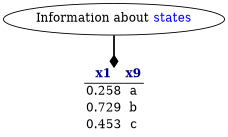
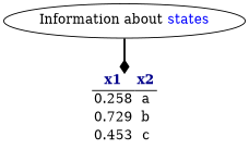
  digraph {
    n1 [label=<Information about <font color="blue">states</font>> shape=oval]
-   n2 [label=<<table border="0" cellborder="0" cellspacing="0"><tr><td><font color="darkblue"><b>x1</b></font></td><td><font color="darkblue"><b>x9</b></font></td></tr><HR/><tr><td ALIGN="CENTER">0.258</td><td ALIGN="CENTER">a</td></tr><tr><td ALIGN="CENTER">0.729</td><td ALIGN="CENTER">b</td></tr><tr><td ALIGN="CENTER">0.453</td><td ALIGN="CENTER">c</td></tr></table>> shape=plain]
+   n2 [label=<<table border="0" cellborder="0" cellspacing="0"><tr><td><font color="darkblue"><b>x1</b></font></td><td><font color="darkblue"><b>x2</b></font></td></tr><HR/><tr><td ALIGN="CENTER">0.258</td><td ALIGN="CENTER">a</td></tr><tr><td ALIGN="CENTER">0.729</td><td ALIGN="CENTER">b</td></tr><tr><td ALIGN="CENTER">0.453</td><td ALIGN="CENTER">c</td></tr></table>> shape=plain]
    n1 -> n2 [color=black style=bold arrowhead=diamond]
  }
